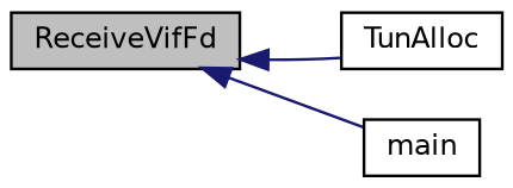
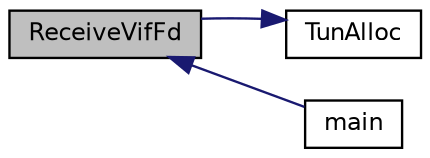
  digraph {
    rankdir=LR
    node [color=black fillcolor=white fontname=Helvetica fontsize=10 shape=record style=filled]
    edge [color=midnightblue dir=back fontname=Helvetica fontsize=10 labelfontname=Helvetica labelfontsize=10 style=solid]
    n1 [fillcolor=grey75 fontcolor=black height=0.2 label=ReceiveVifFd width=0.4]
    n2 [height=0.2 label=TunAlloc width=0.4]
    n3 [height=0.2 label=main width=0.4]
-   n1 -> n2
+   n2 -> n1
    n1 -> n3
  }
